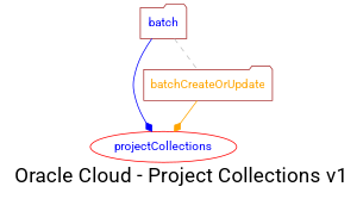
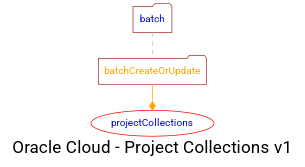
  digraph {
    fontsize=24
    label="Oracle Cloud - Project Collections v1"
    splines=true
    fontname=Roboto
    node [color=brown fontcolor=blue shape=folder fontname=Roboto]
    edge [arrowhead=diamond arrowtail=none fontname=Roboto]
    projectCollections [color=red shape=ellipse]
    batch
    batchCreateOrUpdate [fontcolor=orange]
-   batch -> projectCollections [color=blue fontcolor=blue]
    batch -> batchCreateOrUpdate [arrowhead=none color=grey fontcolor=grey style=dashed]
    batchCreateOrUpdate -> projectCollections [color=orange fontcolor=orange]
  }
